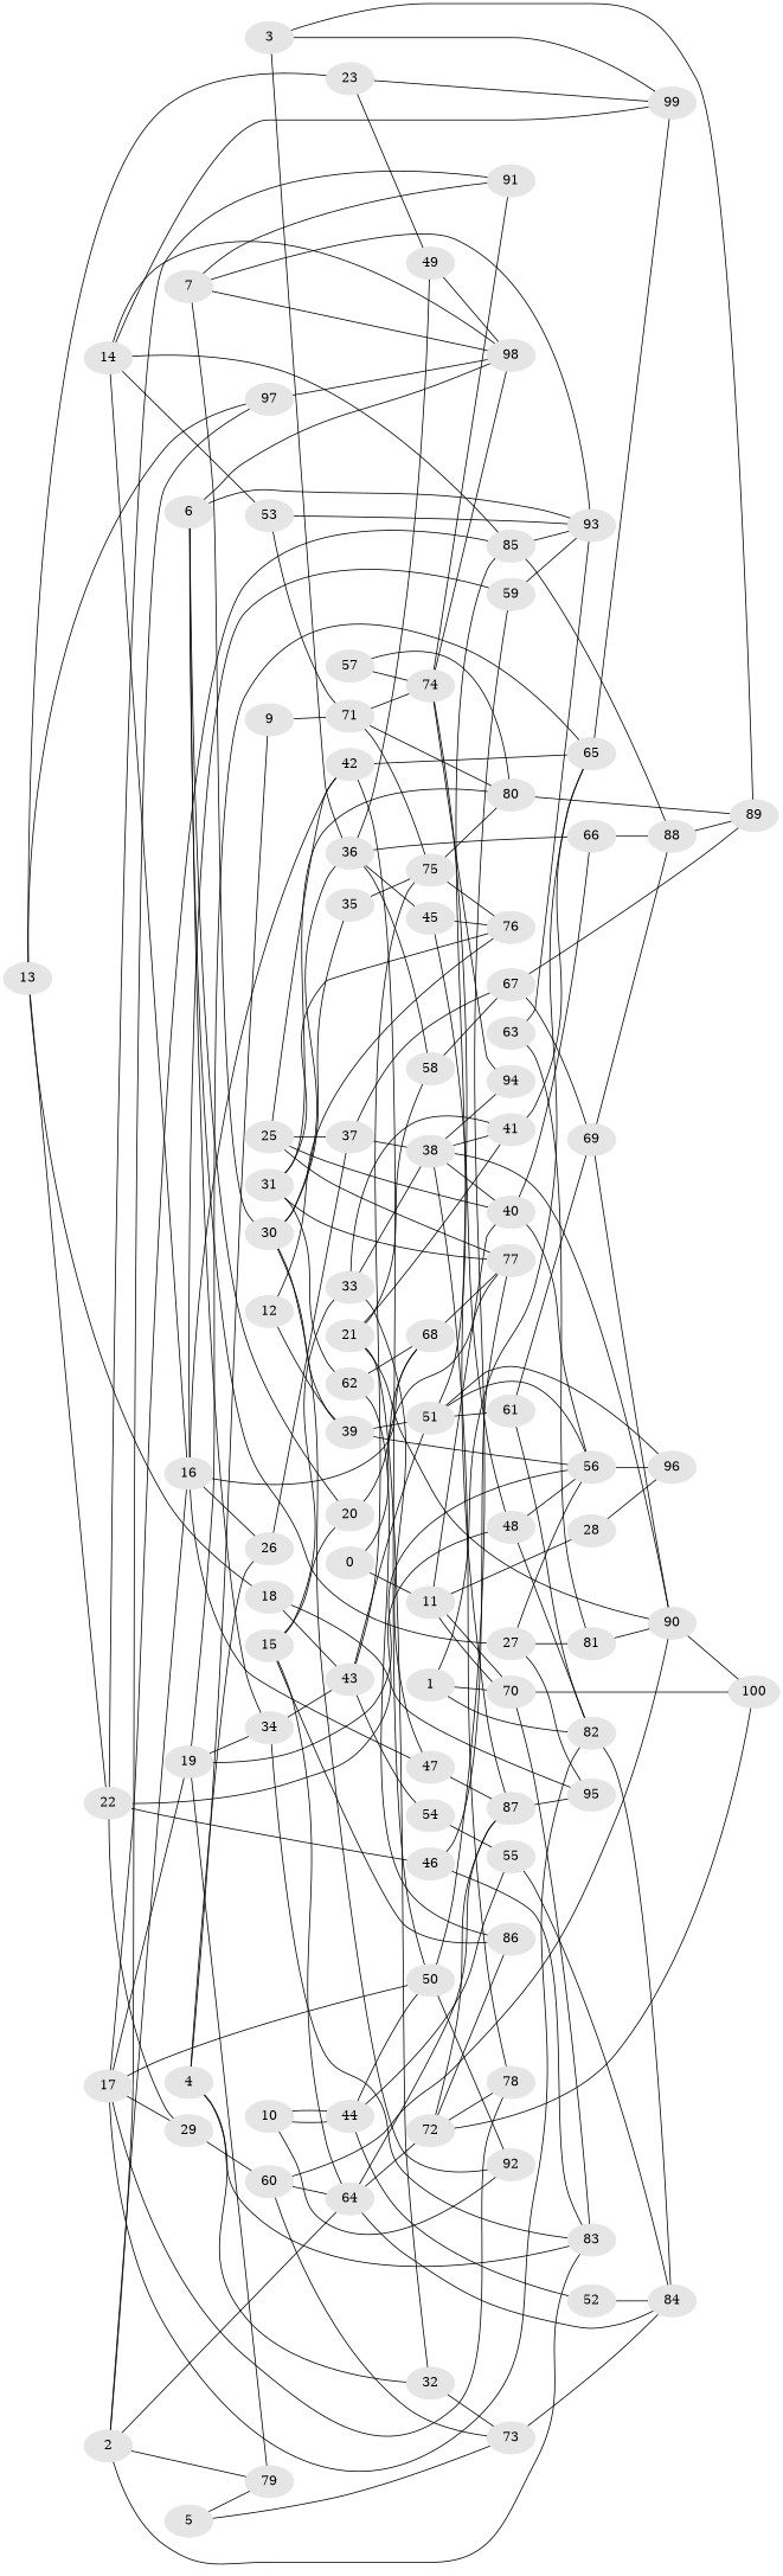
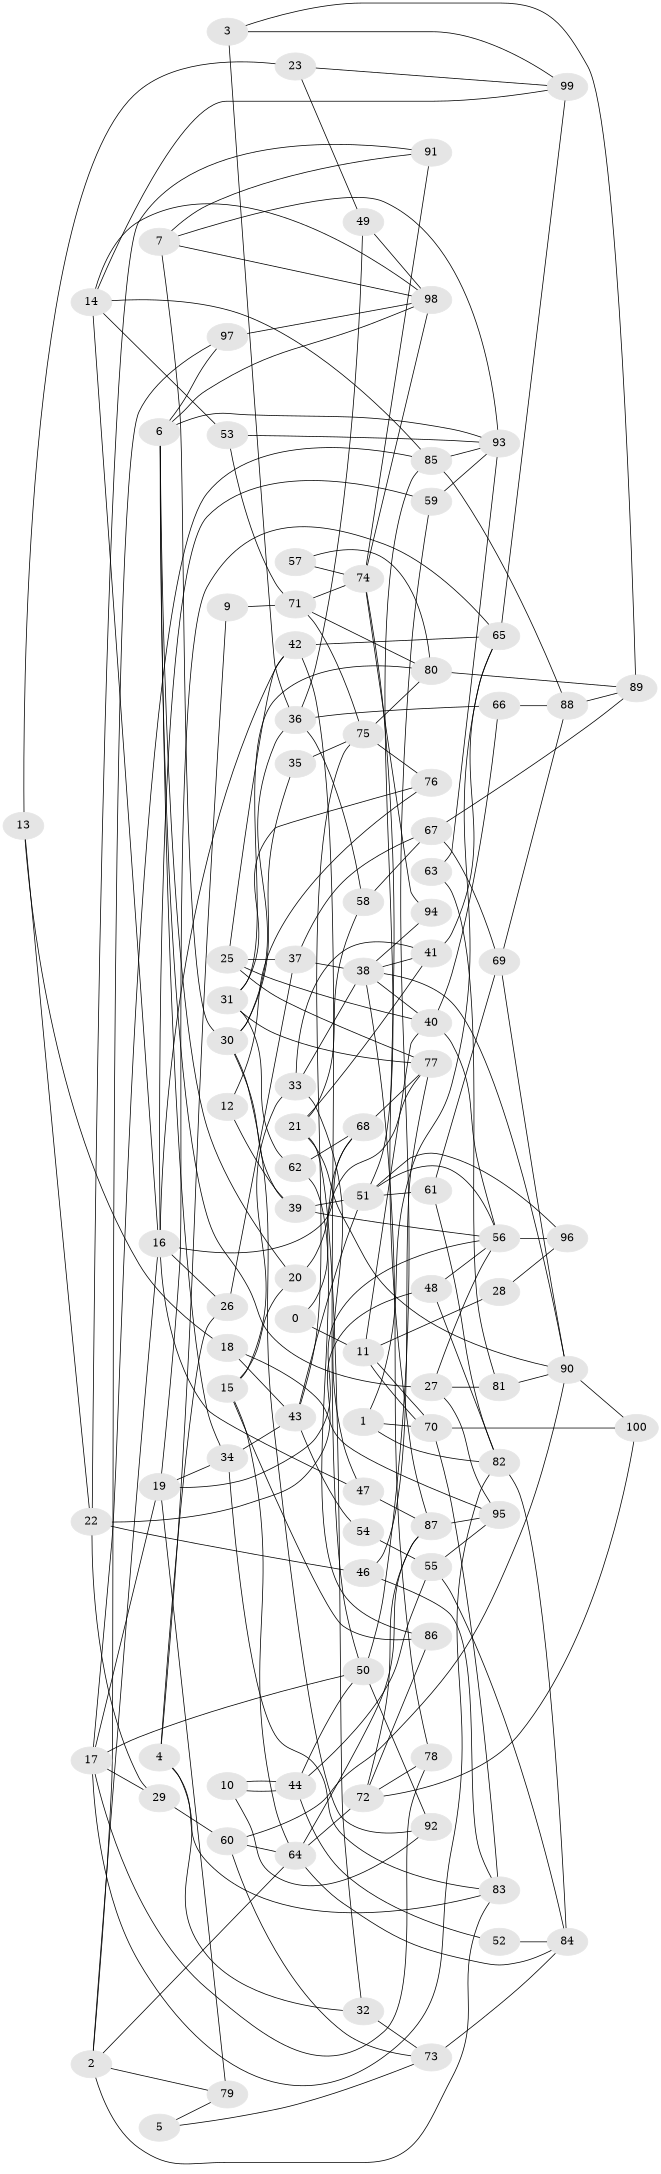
  graph {
    rankdir=LR
    node [color=gray90 style=filled]
    1
    65
    70
    82
    99
    83
    100
    84
    2
    16
    64
    79
    97
    26
    42
    47
    59
    68
    87
    72
    98
    3
    36
    89
    58
    49
-   45
    66
    4
    9
    32
    71
    37
    73
    5
    6
    20
    27
    34
    93
    95
    56
    81
    43
    7
    30
    91
    92
    39
    35
    n51 [label=0]
    11
    77
    28
    40
    80
    75
    74
    10
    44
    50
    52
    55
    96
    12
    76
    51
    13
    18
    22
    23
    29
    46
    48
    14
    53
    85
    88
    15
    33
    86
    41
    38
    17
    19
    78
    60
    54
    21
    90
    67
    25
    31
    62
    94
    69
    61
    57
    63
    1 -- 65
    1 -- 70
    1 -- 82
    65 -- 99
    70 -- 83
    70 -- 100
    82 -- 84
    2 -- 83
    2 -- 16
    2 -- 64
    2 -- 79
    2 -- 97
    16 -- 26
    16 -- 42
    16 -- 47
    16 -- 59
    16 -- 68
    64 -- 84
    64 -- 87
    64 -- 72
    97 -- 98
    26 -- 37
    42 -- 65
    42 -- 50
    47 -- 87
    59 -- 93
    68 -- 77
    87 -- 95
    72 -- 100
    72 -- 87
    72 -- 86
    72 -- 78
    3 -- 99
    3 -- 36
    3 -- 89
    36 -- 58
    36 -- 49
-   36 -- 45
    36 -- 66
    58 -- 67
    49 -- 98
-   45 -- 76
-   45 -- 48
    66 -- 88
    4 -- 83
    4 -- 26
    4 -- 9
    4 -- 32
    9 -- 71
    32 -- 73
    71 -- 80
    71 -- 75
    71 -- 74
    37 -- 38
    37 -- 67
    73 -- 84
    5 -- 79
    5 -- 73
    6 -- 98
    6 -- 20
    6 -- 27
    6 -- 34
    6 -- 93
    20 -- 68
    27 -- 95
    27 -- 56
    27 -- 81
    34 -- 83
    34 -- 43
    56 -- 96
    81 -- 90
    43 -- 75
    43 -- 51
    43 -- 54
    7 -- 98
    7 -- 93
    7 -- 30
    7 -- 91
    30 -- 36
    30 -- 92
    30 -- 39
    30 -- 35
    39 -- 56
    39 -- 51
    35 -- 75
    n51 -- 11
    n51 -- 77
    11 -- 70
    11 -- 70
    11 -- 28
    11 -- 40
    28 -- 96
    40 -- 66
    40 -- 56
    80 -- 89
    75 -- 80
    75 -- 76
    74 -- 87
    74 -- 98
    74 -- 91
    74 -- 94
    10 -- 92
    10 -- 44
    10 -- 44
    44 -- 50
    44 -- 52
    44 -- 55
    50 -- 59
    50 -- 92
    52 -- 84
    55 -- 84
+   55 -- 95
    12 -- 39
    12 -- 76
    51 -- 56
    51 -- 96
    51 -- 85
    51 -- 61
-   13 -- 97
+   6 -- 97
    13 -- 18
    13 -- 22
    13 -- 23
    18 -- 95
    18 -- 43
    22 -- 91
    22 -- 29
    22 -- 46
    22 -- 48
    23 -- 99
    23 -- 49
    29 -- 60
    46 -- 83
    46 -- 77
    48 -- 82
    48 -- 56
    14 -- 99
    14 -- 16
    14 -- 98
    14 -- 53
    14 -- 85
    53 -- 71
    53 -- 93
    85 -- 93
    85 -- 88
    88 -- 89
    15 -- 64
    15 -- 20
    15 -- 33
    15 -- 86
    33 -- 47
    33 -- 41
    33 -- 38
    41 -- 65
    38 -- 40
    38 -- 41
    38 -- 78
    38 -- 90
    38 -- 94
    17 -- 82
    17 -- 50
    17 -- 29
    17 -- 85
    17 -- 19
    17 -- 78
    19 -- 65
    19 -- 79
    19 -- 34
    19 -- 56
    60 -- 64
    60 -- 73
    60 -- 90
    54 -- 55
    21 -- 58
    21 -- 32
    21 -- 41
    21 -- 90
    90 -- 100
    67 -- 89
    67 -- 69
    25 -- 42
    25 -- 37
    25 -- 77
    25 -- 40
    31 -- 77
    31 -- 80
    31 -- 76
    31 -- 62
    62 -- 68
    62 -- 86
    69 -- 88
    69 -- 90
    61 -- 82
    61 -- 69
    57 -- 80
    57 -- 74
    63 -- 93
    63 -- 81
  }
